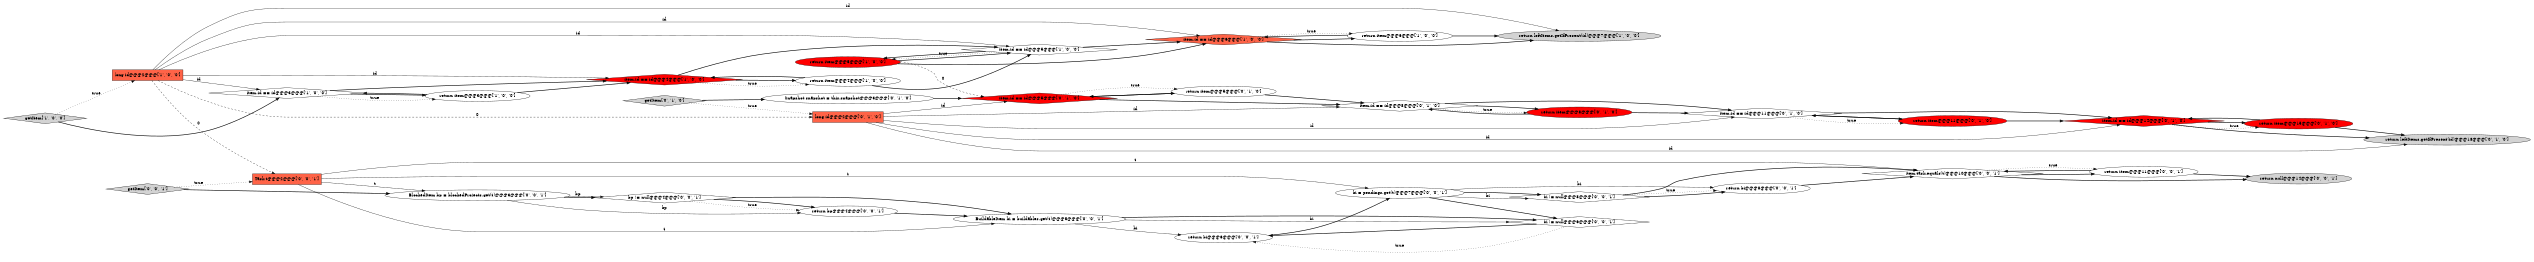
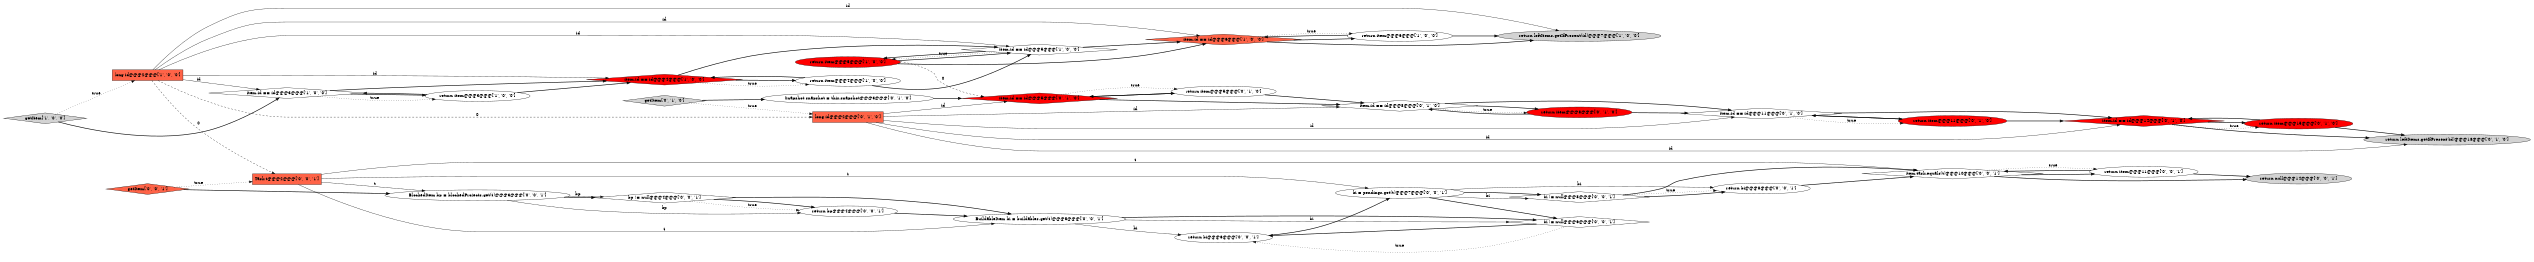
  digraph {
    rankdir=LR
    node [fillcolor=white shape=ellipse style=filled]
    edge [style=bold]
    n1 [fillcolor=red label="item.id == id@@@14@@@['0', '1', '0']" shape=diamond]
    n2 [fillcolor=red label="return item@@@15@@@['0', '1', '0']"]
    n3 [fillcolor=lightgray label="return leftItems.getIfPresent(id)@@@18@@@['0', '1', '0']"]
    n4 [fillcolor=red label="item.id == id@@@4@@@['1', '0', '0']" shape=diamond]
    n5 [label="item.id == id@@@5@@@['1', '0', '0']" shape=diamond]
    n6 [label="return item@@@4@@@['1', '0', '0']"]
    n7 [fillcolor=tomato label="item.id == id@@@6@@@['1', '0', '0']" shape=diamond]
    n8 [fillcolor=red label="return item@@@5@@@['1', '0', '0']"]
    n9 [fillcolor=tomato label="Task t@@@2@@@['0', '0', '1']" shape=box]
    n10 [label="BuildableItem bi = buildables.get(t)@@@5@@@['0', '0', '1']"]
    n11 [label="item.task.equals(t)@@@10@@@['0', '0', '1']" shape=diamond]
    n12 [label="BlockedItem bp = blockedProjects.get(t)@@@3@@@['0', '0', '1']"]
    n13 [label="bi = pendings.get(t)@@@7@@@['0', '0', '1']"]
    n14 [label="return bi@@@6@@@['0', '0', '1']"]
    n15 [label="bi != null@@@6@@@['0', '0', '1']" shape=diamond]
    n16 [label="return item@@@11@@@['0', '0', '1']"]
    n17 [fillcolor=lightgray label="return null@@@14@@@['0', '0', '1']"]
    n18 [label="return bp@@@4@@@['0', '0', '1']"]
    n19 [label="bp != null@@@4@@@['0', '0', '1']" shape=diamond]
    n20 [label="bi != null@@@8@@@['0', '0', '1']" shape=diamond]
    n21 [label="return bi@@@8@@@['0', '0', '1']"]
    n22 [fillcolor=red label="return item@@@11@@@['0', '1', '0']"]
    n23 [label="item.id == id@@@11@@@['0', '1', '0']" shape=diamond]
    n24 [fillcolor=lightgray label="return leftItems.getIfPresent(id)@@@7@@@['1', '0', '0']"]
    n25 [fillcolor=tomato label="long id@@@2@@@['1', '0', '0']" shape=box]
    n26 [fillcolor=tomato label="long id@@@2@@@['0', '1', '0']" shape=box]
    n27 [label="item.id == id@@@3@@@['1', '0', '0']" shape=diamond]
    n28 [label="item.id == id@@@8@@@['0', '1', '0']" shape=diamond]
    n29 [fillcolor=red label="item.id == id@@@5@@@['0', '1', '0']" shape=diamond]
    n30 [label="return item@@@6@@@['1', '0', '0']"]
    n31 [label="return item@@@3@@@['1', '0', '0']"]
    n32 [fillcolor=red label="return item@@@8@@@['0', '1', '0']"]
    n33 [label="Snapshot snapshot = this.snapshot@@@3@@@['0', '1', '0']"]
    n34 [label="return item@@@5@@@['0', '1', '0']"]
    n35 [fillcolor=lightgray label="getItem['1', '0', '0']" shape=diamond]
    n36 [fillcolor=lightgray label="getItem['0', '1', '0']" shape=diamond]
-   n37 [fillcolor=lightgray label="getItem['0', '0', '1']" shape=diamond]
+   n37 [fillcolor=tomato label="getItem['0', '0', '1']" shape=diamond]
    n1 -> n2
    n1 -> n2 [label=true style=dotted]
    n1 -> n3
    n2 -> n1
    n2 -> n3
    n4 -> n5
    n4 -> n6
    n4 -> n6 [label=true style=dotted]
    n5 -> n7
    n5 -> n8 [label=true style=dotted]
    n5 -> n8
    n6 -> n4
    n6 -> n5
    n7 -> n24
    n7 -> n30 [label=true style=dotted]
    n7 -> n30
    n8 -> n5
    n8 -> n7
    n8 -> n29 [label=0 style=dashed]
    n9 -> n10 [label=t style=solid]
    n9 -> n11 [label=t style=solid]
    n9 -> n12 [label=t style=solid]
    n9 -> n13 [label=t style=solid]
    n10 -> n14 [label=bi style=solid]
    n10 -> n15
    n10 -> n15 [label=bi style=solid]
    n11 -> n16 [label=true style=dotted]
    n11 -> n16
    n11 -> n17
    n12 -> n18 [label=bp style=solid]
    n12 -> n19
    n12 -> n19 [label=bp style=solid]
    n13 -> n15
    n13 -> n20
    n13 -> n20 [label=bi style=solid]
    n13 -> n21 [label=bi style=solid]
    n14 -> n13
    n15 -> n14 [label=true style=dotted]
    n15 -> n14
    n16 -> n11
    n16 -> n17
    n18 -> n10
    n19 -> n10
    n19 -> n18
    n19 -> n18 [label=true style=dotted]
    n20 -> n11
    n20 -> n21
    n20 -> n21 [label=true style=dotted]
    n21 -> n11
    n22 -> n1
    n22 -> n23
    n23 -> n1
    n23 -> n22
    n23 -> n22 [label=true style=dotted]
    n25 -> n4 [label=id style=solid]
    n25 -> n5 [label=id style=solid]
    n25 -> n7 [label=id style=solid]
    n25 -> n9 [label=0 style=dashed]
    n25 -> n24 [label=id style=solid]
    n25 -> n26 [label=0 style=dashed]
    n25 -> n27 [label=id style=solid]
    n26 -> n1 [label=id style=solid]
    n26 -> n3 [label=id style=solid]
    n26 -> n23 [label=id style=solid]
    n26 -> n28 [label=id style=solid]
    n26 -> n29 [label=id style=solid]
    n27 -> n4
    n27 -> n31
    n27 -> n31 [label=true style=dotted]
    n28 -> n23
    n28 -> n32
    n28 -> n32 [label=true style=dotted]
    n29 -> n28
    n29 -> n34
    n29 -> n34 [label=true style=dotted]
    n30 -> n7
    n30 -> n24
    n31 -> n4
    n31 -> n27
    n32 -> n23
    n32 -> n28
    n33 -> n29
    n34 -> n28
    n34 -> n29
    n35 -> n25 [label=true style=dotted]
    n35 -> n27
    n36 -> n26 [label=true style=dotted]
    n36 -> n33
    n37 -> n9 [label=true style=dotted]
    n37 -> n12
  }
